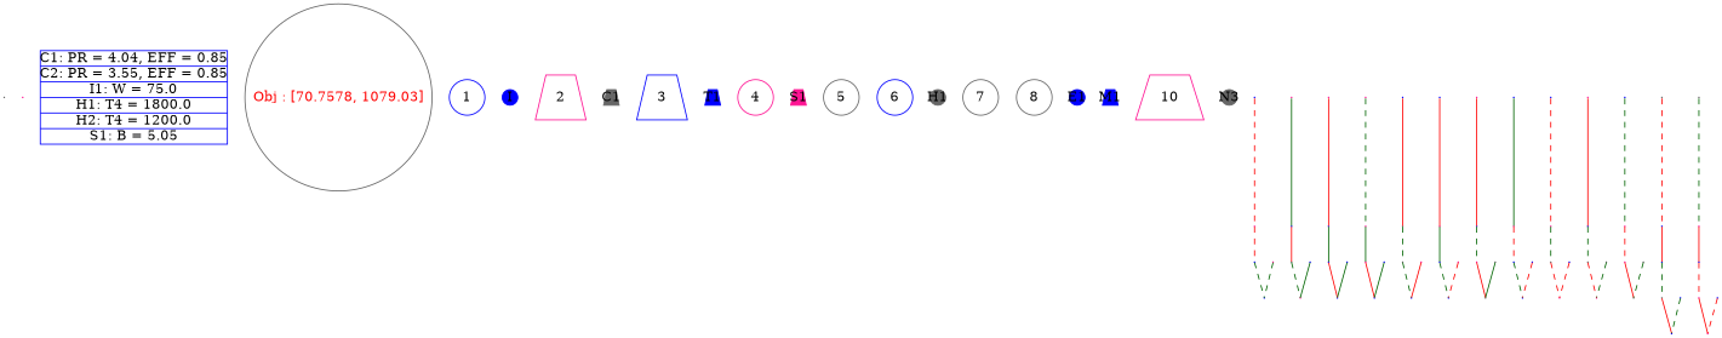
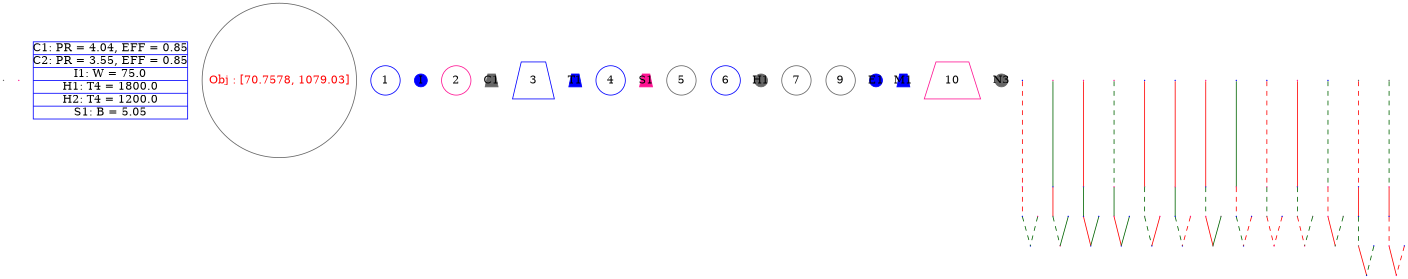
  graph {
    node [color=blue fixedsize=true shape=point]
    edge [color=red style=dashed]
    sizeNode1 [color=gray40 height=0.01 width=0.01]
    sizeNode2 [color=deeppink height=0.01 width=0.01]
    n3 [height=1.3333333333333333 label="{C1:  PR = 4.04, EFF = 0.85|C2:  PR = 3.55, EFF = 0.85|I1:  W = 75.0|H1:  T4 = 1800.0|H2:  T4 = 1200.0|S1:  B = 5.05}" shape=record width=2.6666666666666665]
    n4 [color=gray40 fontcolor=red height=0.2222222222222222 label="Obj : [70.7578, 1079.03]" shape=circle width=2.6666666666666665]
    1 [height=0 shape=circle width=0 fixedsize=""]
    n6 [height=0.2222222222222222 label=I shape=circle style=filled width=0.2222222222222222]
-   2 [color=deeppink height=0 shape=trapezium width=0 fixedsize=""]
+   2 [color=deeppink height=0 shape=circle width=0 fixedsize=""]
    n8 [color=gray40 height=0.2222222222222222 label=C1 shape=trapezium style=filled width=0.2222222222222222]
    3 [height=0 shape=trapezium width=0 fixedsize=""]
    n10 [height=0.2222222222222222 label=T1 shape=trapezium style=filled width=0.2222222222222222]
-   4 [color=deeppink height=0 shape=circle width=0 fixedsize=""]
+   4 [height=0 shape=circle width=0 fixedsize=""]
    n12 [color=deeppink height=0.2222222222222222 label=S1 shape=trapezium style=filled width=0.2222222222222222]
    5 [color=gray40 height=0 shape=circle width=0 fixedsize=""]
    6 [height=0 shape=circle width=0 fixedsize=""]
    n15 [color=gray40 height=0.2222222222222222 label=H1 shape=circle style=filled width=0.2222222222222222]
    7 [color=gray40 height=0 shape=circle width=0 fixedsize=""]
-   8 [color=gray40 height=0 shape=circle width=0 fixedsize=""]
+   8 [color=gray40 height=0 shape=circle width=0 label=9 fixedsize=""]
    n18 [height=0.2222222222222222 label=E1 shape=circle style=filled width=0.2222222222222222]
    n19 [height=0.2222222222222222 label=M1 shape=trapezium style=filled width=0.2222222222222222]
    10 [color=deeppink height=0 shape=trapezium width=0 fixedsize=""]
    n21 [color=gray40 height=0.2222222222222222 label=N3 shape=circle style=filled width=0.2222222222222222]
    "1_e" [height=0.01 width=0.01]
    "1s_e" [color=deeppink height=0.01 width=0.01]
    blankNode65 [height=0.01 width=0.01]
    C1t_nw [height=0.01 width=0.01]
    C1_nw [color=deeppink height=0.01 width=0.01]
    C1_e [color=deeppink height=0.01 width=0.01]
    C1s_e [height=0.01 width=0.01]
    blankNode66 [color=gray40 height=0.01 width=0.01]
    T1t_w [color=deeppink height=0.01 width=0.01]
    T1_w [height=0.01 width=0.01]
    C1_ne [color=deeppink height=0.01 width=0.01]
    C1s_ne [height=0.01 width=0.01]
    blankNode67 [height=0.01 width=0.01]
    S1t_w [height=0.01 width=0.01]
    S1_w [height=0.01 width=0.01]
    C2_ne [color=deeppink height=0.01 width=0.01]
    C2s_ne [color=deeppink height=0.01 width=0.01]
    blankNode68 [color=deeppink height=0.01 width=0.01]
    H1t_w [height=0.01 width=0.01]
    H1_w [height=0.01 width=0.01]
    T1_e [height=0.01 width=0.01]
    T1s_e [color=gray40 height=0.01 width=0.01]
    blankNode69 [color=gray40 height=0.01 width=0.01]
    C2t_w [height=0.01 width=0.01]
    C2_w [color=deeppink height=0.01 width=0.01]
    T1_ne [height=0.01 width=0.01]
    T1s_ne [color=deeppink height=0.01 width=0.01]
    blankNode70 [height=0.01 width=0.01]
    H2t_w [height=0.01 width=0.01]
    H2_w [color=deeppink height=0.01 width=0.01]
    S1_ne [color=deeppink height=0.01 width=0.01]
    S1s_ne [height=0.01 width=0.01]
    blankNode71 [color=deeppink height=0.01 width=0.01]
    C2t_nw [color=gray40 height=0.01 width=0.01]
    C2_nw [color=gray40 height=0.01 width=0.01]
    S1_se [height=0.01 width=0.01]
    S1s_se [color=deeppink height=0.01 width=0.01]
    blankNode72 [height=0.01 width=0.01]
    E1t_nw [height=0.01 width=0.01]
    E1_nw [height=0.01 width=0.01]
    H2_e [height=0.01 width=0.01]
    H2s_e [color=deeppink height=0.01 width=0.01]
    blankNode73 [color=gray40 height=0.01 width=0.01]
    M1t_nw [color=deeppink height=0.01 width=0.01]
    M1_nw [height=0.01 width=0.01]
    M1_e [color=deeppink height=0.01 width=0.01]
    M1s_e [height=0.01 width=0.01]
    blankNode74 [color=gray40 height=0.01 width=0.01]
    E1t_sw [color=deeppink height=0.01 width=0.01]
    E1_sw [color=gray40 height=0.01 width=0.01]
    E1_se [height=0.01 width=0.01]
    E1s_se [color=deeppink height=0.01 width=0.01]
    blankNode75 [color=deeppink height=0.01 width=0.01]
    N1t_w [color=gray40 height=0.01 width=0.01]
    N1_w [color=gray40 height=0.01 width=0.01]
    T1_nw [color=gray40 height=0.01 width=0.01]
    T1s_nw [height=0.01 width=0.01]
    blankNode76 [height=0.01 width=0.01]
    blankNode77 [color=gray40 height=0.01 width=0.01]
    H1_e [height=0.01 width=0.01]
    H1t_e [height=0.01 width=0.01]
    M1_sw [color=gray40 height=0.01 width=0.01]
    M1s_sw [color=deeppink height=0.01 width=0.01]
    blankNode78 [height=0.01 width=0.01]
    blankNode79 [color=deeppink height=0.01 width=0.01]
    E1_ne [height=0.01 width=0.01]
    E1t_ne [color=deeppink height=0.01 width=0.01]
    "1_e" -- "1s_e"
    "1s_e" -- blankNode65
    blankNode65 -- C1t_nw [color=darkgreen]
    C1_nw -- C1t_nw [color=darkgreen]
    C1_e -- C1s_e [color=darkgreen style=solid]
    C1s_e -- blankNode66 [style=solid]
    blankNode66 -- T1t_w [color=darkgreen]
    T1_w -- T1t_w [color=darkgreen style=solid]
    C1_ne -- C1s_ne [style=solid]
    C1s_ne -- blankNode67 [color=darkgreen style=solid]
    blankNode67 -- S1t_w [style=solid]
    S1_w -- S1t_w [color=darkgreen style=solid]
    C2_ne -- C2s_ne [color=darkgreen]
    C2s_ne -- blankNode68 [color=darkgreen style=solid]
    blankNode68 -- H1t_w [style=solid]
    H1_w -- H1t_w [color=darkgreen style=solid]
    T1_e -- T1s_e [style=solid]
    T1s_e -- blankNode69 [color=darkgreen]
    blankNode69 -- C2t_w [color=darkgreen]
    C2_w -- C2t_w [style=solid]
    T1_ne -- T1s_ne [style=solid]
    T1s_ne -- blankNode70 [color=darkgreen style=solid]
    blankNode70 -- H2t_w [color=darkgreen]
    H2_w -- H2t_w
    S1_ne -- S1s_ne [style=solid]
    S1s_ne -- blankNode71 [color=darkgreen]
    blankNode71 -- C2t_nw [style=solid]
    C2_nw -- C2t_nw [color=darkgreen style=solid]
    S1_se -- S1s_se [color=darkgreen style=solid]
    S1s_se -- blankNode72
    blankNode72 -- E1t_nw [color=darkgreen]
    E1_nw -- E1t_nw
    H2_e -- H2s_e
    H2s_e -- blankNode73 [color=darkgreen]
    blankNode73 -- M1t_nw
    M1_nw -- M1t_nw
    M1_e -- M1s_e [style=solid]
    M1s_e -- blankNode74 [color=darkgreen]
    blankNode74 -- E1t_sw
    E1_sw -- E1t_sw [color=darkgreen]
    E1_se -- E1s_se [color=darkgreen]
    E1s_se -- blankNode75
    blankNode75 -- N1t_w [style=solid]
    N1_w -- N1t_w [color=darkgreen]
    T1_nw -- T1s_nw
    T1s_nw -- blankNode76 [style=solid]
    blankNode76 -- blankNode77 [color=darkgreen]
    blankNode77 -- H1t_e [style=solid]
    H1_e -- H1t_e [color=darkgreen]
    M1_sw -- M1s_sw [color=darkgreen]
    M1s_sw -- blankNode78 [style=solid]
    blankNode78 -- blankNode79
    blankNode79 -- E1t_ne [style=solid]
    E1_ne -- E1t_ne
  }
